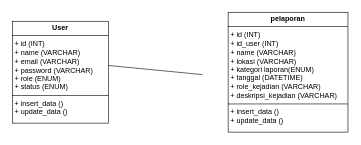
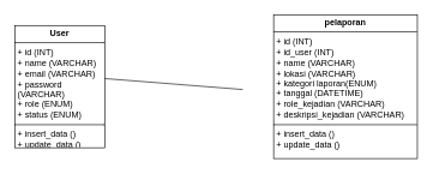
  <mxCell id="0" />
  <mxCell id="1" parent="0" />
- <mxCell id="2" value="&lt;p style=&quot;margin:0px;margin-top:4px;text-align:center;&quot;&gt;&lt;b&gt;User&lt;/b&gt;&lt;/p&gt;&lt;hr size=&quot;1&quot; style=&quot;border-style:solid;&quot;&gt;&lt;p style=&quot;margin:0px;margin-left:4px;&quot;&gt;+ id (INT)&lt;/p&gt;&lt;p style=&quot;margin:0px;margin-left:4px;&quot;&gt;+ name (VARCHAR)&lt;/p&gt;&lt;p style=&quot;margin:0px;margin-left:4px;&quot;&gt;+ email (VARCHAR)&lt;/p&gt;&lt;p style=&quot;margin:0px;margin-left:4px;&quot;&gt;+ password (VARCHAR)&lt;/p&gt;&lt;p style=&quot;margin:0px;margin-left:4px;&quot;&gt;+ role (ENUM)&lt;/p&gt;&lt;p style=&quot;margin:0px;margin-left:4px;&quot;&gt;+ status (ENUM)&lt;/p&gt;&lt;hr size=&quot;1&quot; style=&quot;border-style:solid;&quot;&gt;&lt;p style=&quot;margin:0px;margin-left:4px;&quot;&gt;+ insert_data ()&lt;/p&gt;&lt;p style=&quot;margin:0px;margin-left:4px;&quot;&gt;+ update_data ()&lt;/p&gt;" style="verticalAlign=top;align=left;overflow=fill;html=1;whiteSpace=wrap;" parent="1" vertex="1"><mxGeometry x="20" y="35" width="160" height="170" as="geometry" /></mxCell>
+ <mxCell id="2" value="&lt;p style=&quot;margin:0px;margin-top:4px;text-align:center;&quot;&gt;&lt;b&gt;User&lt;/b&gt;&lt;/p&gt;&lt;hr size=&quot;1&quot; style=&quot;border-style:solid;&quot;&gt;&lt;p style=&quot;margin:0px;margin-left:4px;&quot;&gt;+ id (INT)&lt;/p&gt;&lt;p style=&quot;margin:0px;margin-left:4px;&quot;&gt;+ name (VARCHAR)&lt;/p&gt;&lt;p style=&quot;margin:0px;margin-left:4px;&quot;&gt;+ email (VARCHAR)&lt;/p&gt;&lt;p style=&quot;margin:0px;margin-left:4px;&quot;&gt;+ password (VARCHAR)&lt;/p&gt;&lt;p style=&quot;margin:0px;margin-left:4px;&quot;&gt;+ role (ENUM)&lt;/p&gt;&lt;p style=&quot;margin:0px;margin-left:4px;&quot;&gt;+ status (ENUM)&lt;/p&gt;&lt;hr size=&quot;1&quot; style=&quot;border-style:solid;&quot;&gt;&lt;p style=&quot;margin:0px;margin-left:4px;&quot;&gt;+ insert_data ()&lt;/p&gt;&lt;p style=&quot;margin:0px;margin-left:4px;&quot;&gt;+ update_data ()&lt;/p&gt;" style="verticalAlign=top;align=left;overflow=fill;html=1;whiteSpace=wrap;" parent="1" vertex="1"><mxGeometry x="20" y="35" width="125" height="170" as="geometry" /></mxCell>
  <mxCell id="3" value="&lt;p style=&quot;margin:0px;margin-top:4px;text-align:center;&quot;&gt;&lt;b&gt;pelaporan&lt;/b&gt;&lt;/p&gt;&lt;hr size=&quot;1&quot; style=&quot;border-style:solid;&quot;&gt;&lt;p style=&quot;margin:0px;margin-left:4px;&quot;&gt;+ id (INT)&lt;/p&gt;&lt;p style=&quot;margin:0px;margin-left:4px;&quot;&gt;+ id_user (INT)&lt;/p&gt;&lt;p style=&quot;margin:0px;margin-left:4px;&quot;&gt;+ name (VARCHAR)&lt;/p&gt;&lt;p style=&quot;margin:0px;margin-left:4px;&quot;&gt;+ lokasi (VARCHAR)&lt;/p&gt;&lt;p style=&quot;margin:0px;margin-left:4px;&quot;&gt;+ kategori laporan(ENUM)&lt;/p&gt;&lt;p style=&quot;margin:0px;margin-left:4px;&quot;&gt;+ tanggal (DATETIME)&lt;/p&gt;&lt;p style=&quot;margin:0px;margin-left:4px;&quot;&gt;+ role_kejadian (VARCHAR)&lt;/p&gt;&lt;p style=&quot;margin:0px;margin-left:4px;&quot;&gt;+ deskripsi_kejadian (VARCHAR)&lt;/p&gt;&lt;hr size=&quot;1&quot; style=&quot;border-style:solid;&quot;&gt;&lt;p style=&quot;margin:0px;margin-left:4px;&quot;&gt;+ insert_data ()&lt;/p&gt;&lt;p style=&quot;margin:0px;margin-left:4px;&quot;&gt;+ update_data ()&lt;/p&gt;" style="verticalAlign=top;align=left;overflow=fill;html=1;whiteSpace=wrap;" vertex="1" parent="1"><mxGeometry x="380" y="20" width="200" height="200" as="geometry" /></mxCell>
  <mxCell id="4" value="" style="endArrow=none;html=1;rounded=0;exitX=1.001;exitY=0.434;exitDx=0;exitDy=0;exitPerimeter=0;" edge="1" parent="1" source="2"><mxGeometry width="50" height="50" relative="1" as="geometry"><mxPoint x="287" y="174" as="sourcePoint" /><mxPoint x="337" y="124" as="targetPoint" /></mxGeometry></mxCell>
